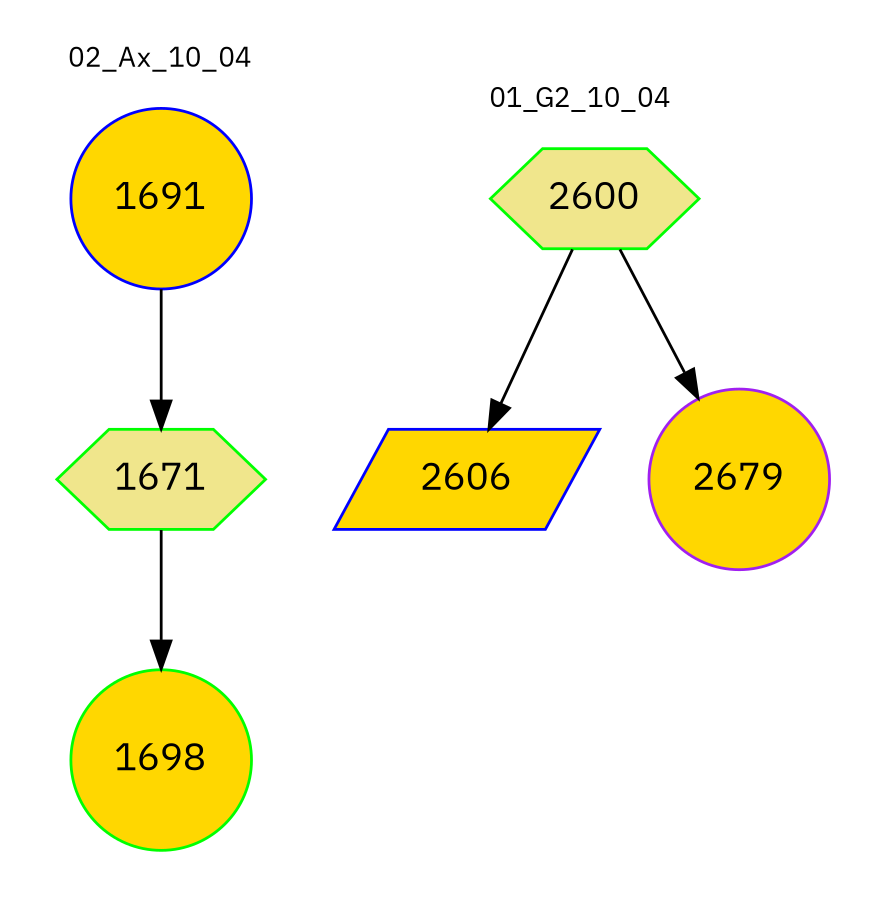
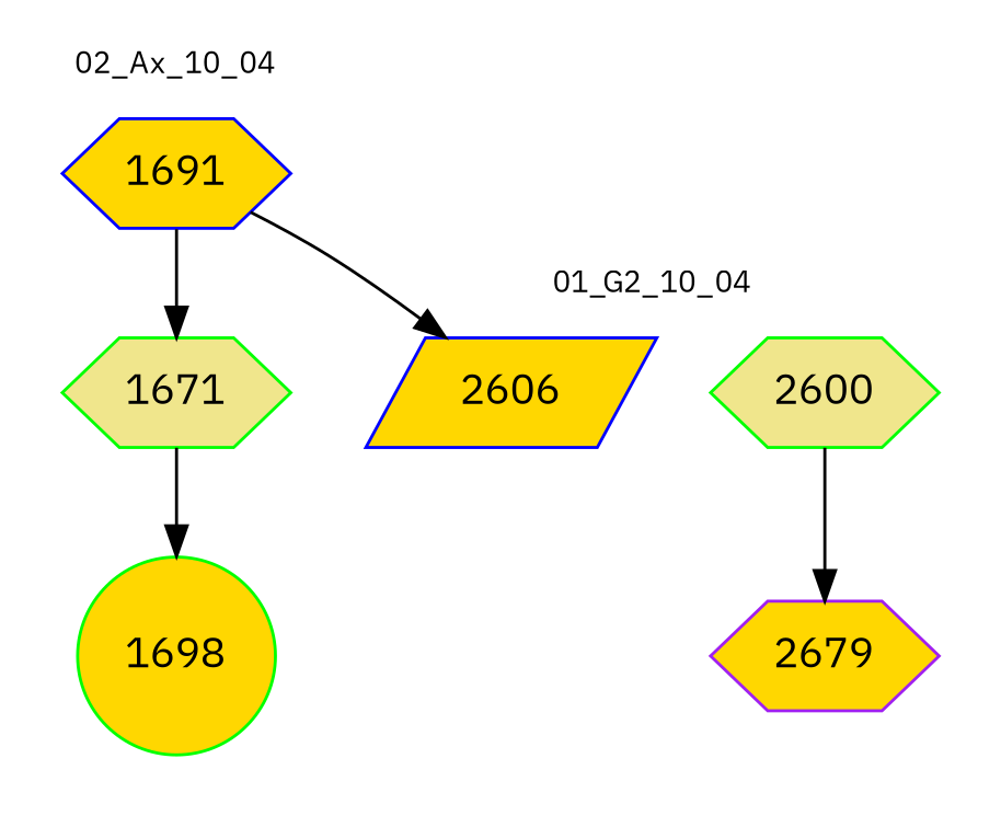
  digraph {
    fontname="IBM Plex Sans"
    node [color=green fillcolor=gold fontname="IBM Plex Sans" shape=hexagon style=filled]
    edge [color=black fontname="IBM Plex Sans"]
    n1 [fillcolor=khaki label=1671]
-   n2 [color=blue label=1691 shape=circle]
+   n2 [color=blue label=1691]
    n3 [label=1698 shape=circle]
    n4 [fillcolor=khaki label=2600]
    n5 [color=blue label=2606 shape=parallelogram]
-   n6 [color=purple label=2679 shape=circle]
+   n6 [color=purple label=2679]
    subgraph cluster_1 {
      color=white
      fontsize=10
      label="02_Ax_10_04"
      n1
      n2
      n3
    }
    subgraph cluster_2 {
      color=white
      fontsize=10
      label="01_G2_10_04"
      n4
      n5
      n6
    }
    n1 -> n3
    n2 -> n1
-   n4 -> n5
+   n2 -> n5
    n4 -> n6
  }
